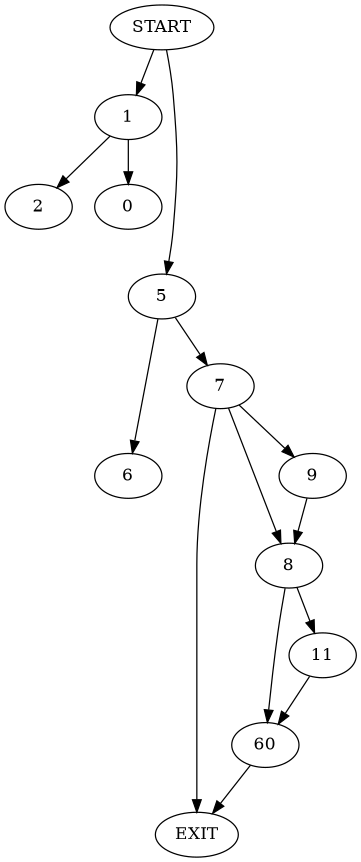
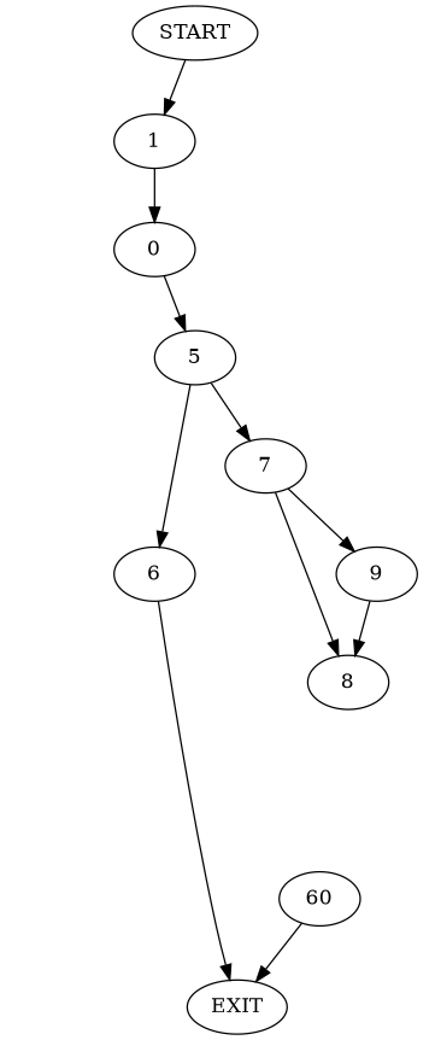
  digraph {
    fontname="DejaVu Serif"
    node [fontname="DejaVu Serif"]
    edge [fontname="DejaVu Serif"]
    n1 [label=START]
    1
-   2
    n4 [label=0]
    n5 [label=EXIT]
    5
    6
    7
    8
    9
    n11 [label=60]
-   11
    n1 -> 1
-   1 -> 2
    1 -> n4
-   n1 -> 5
+   n4 -> 5
    5 -> 6
    5 -> 7
-   7 -> n5
+   6 -> n5
    7 -> 8
    7 -> 9
-   8 -> n11
-   8 -> 11
    9 -> 8
    n11 -> n5
-   11 -> n11
  }
